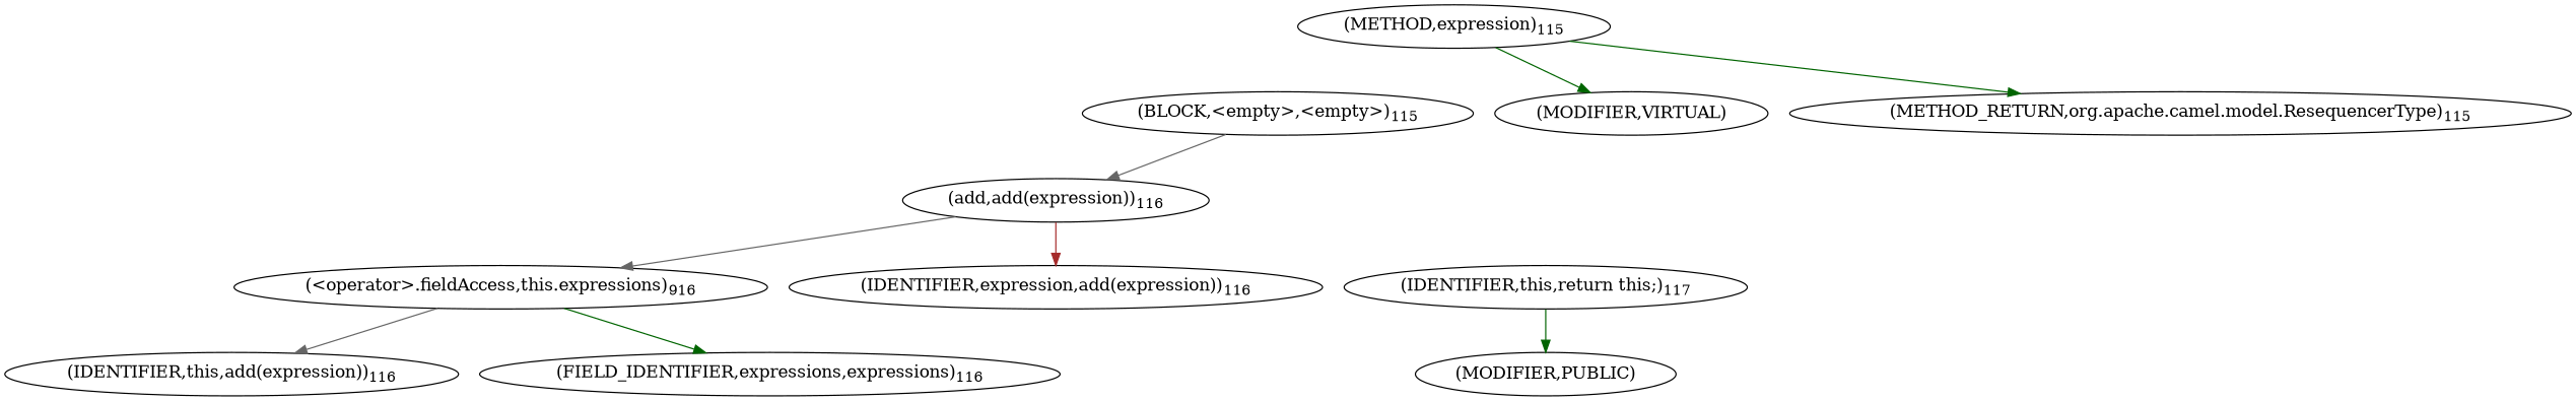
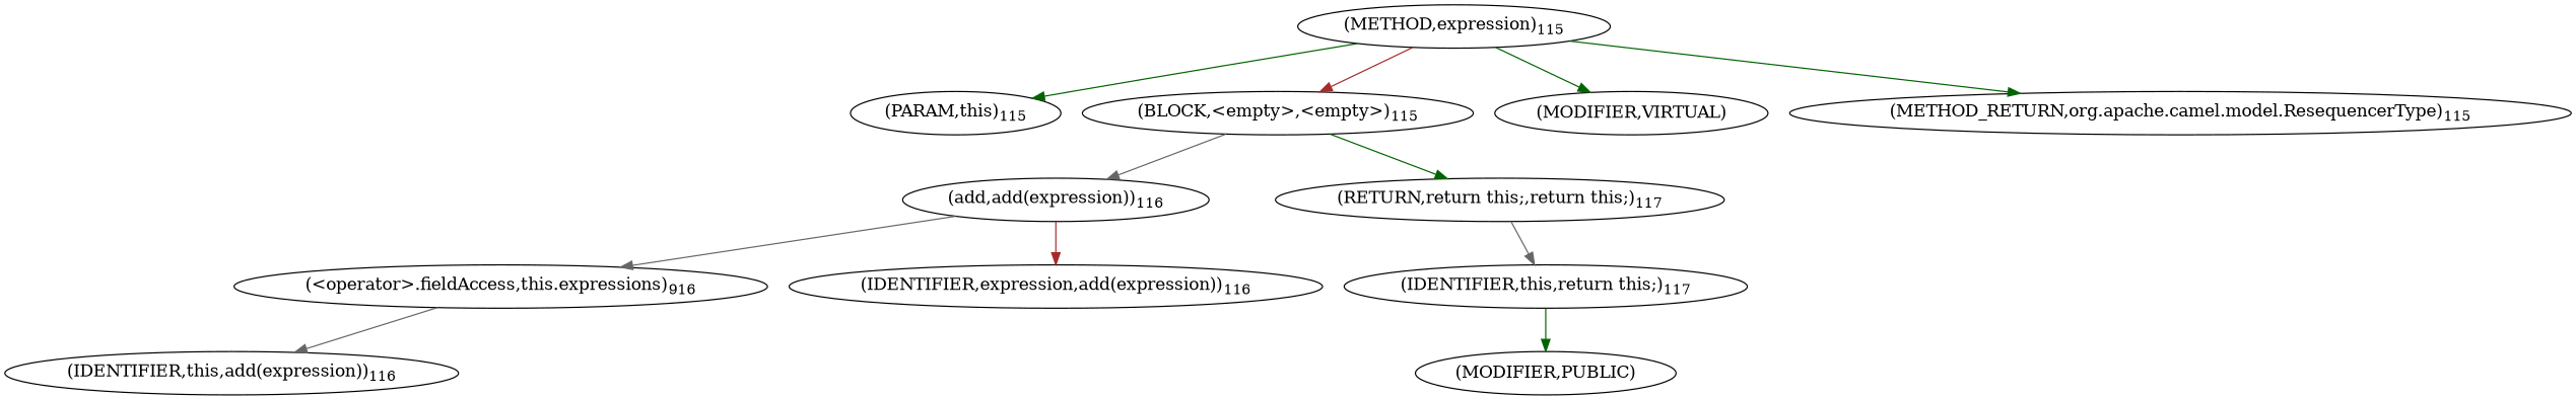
  digraph {
    edge [color=darkgreen]
    n1 [label=<(METHOD,expression)<SUB>115</SUB>>]
+   n2 [label=<(PARAM,this)<SUB>115</SUB>>]
    n3 [label=<(BLOCK,&lt;empty&gt;,&lt;empty&gt;)<SUB>115</SUB>>]
    n4 [label=<(MODIFIER,VIRTUAL)>]
    n5 [label=<(METHOD_RETURN,org.apache.camel.model.ResequencerType)<SUB>115</SUB>>]
    n6 [label=<(add,add(expression))<SUB>116</SUB>>]
+   n7 [label=<(RETURN,return this;,return this;)<SUB>117</SUB>>]
    n8 [label=<(MODIFIER,PUBLIC)>]
    n9 [label=<(&lt;operator&gt;.fieldAccess,this.expressions)<SUB>916</SUB>>]
    n10 [label=<(IDENTIFIER,expression,add(expression))<SUB>116</SUB>>]
    n11 [label=<(IDENTIFIER,this,return this;)<SUB>117</SUB>>]
    n12 [label=<(IDENTIFIER,this,add(expression))<SUB>116</SUB>>]
-   n13 [label=<(FIELD_IDENTIFIER,expressions,expressions)<SUB>116</SUB>>]
+   n1 -> n2
+   n1 -> n3 [color=brown]
    n1 -> n4
    n1 -> n5
    n3 -> n6 [color=gray40]
+   n3 -> n7
    n6 -> n9 [color=gray40]
    n6 -> n10 [color=brown]
+   n7 -> n11 [color=gray40]
    n9 -> n12 [color=gray40]
-   n9 -> n13
    n11 -> n8
  }
